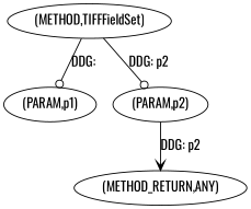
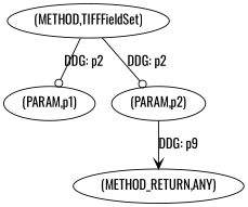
  digraph {
    fontname=Oswald
    node [fontname=Oswald]
    edge [arrowhead=odot fontname=Oswald]
    n1 [label=<(METHOD,TIFFFieldSet)>]
    n2 [label=<(PARAM,p1)>]
    n3 [label=<(PARAM,p2)>]
    n4 [label=<(METHOD_RETURN,ANY)>]
-   n1 -> n2 [label="DDG: "]
+   n1 -> n2 [label="DDG: p2"]
    n1 -> n3 [label="DDG: p2"]
-   n3 -> n4 [arrowhead=vee label="DDG: p2"]
+   n3 -> n4 [arrowhead=vee label="DDG: p9"]
  }
